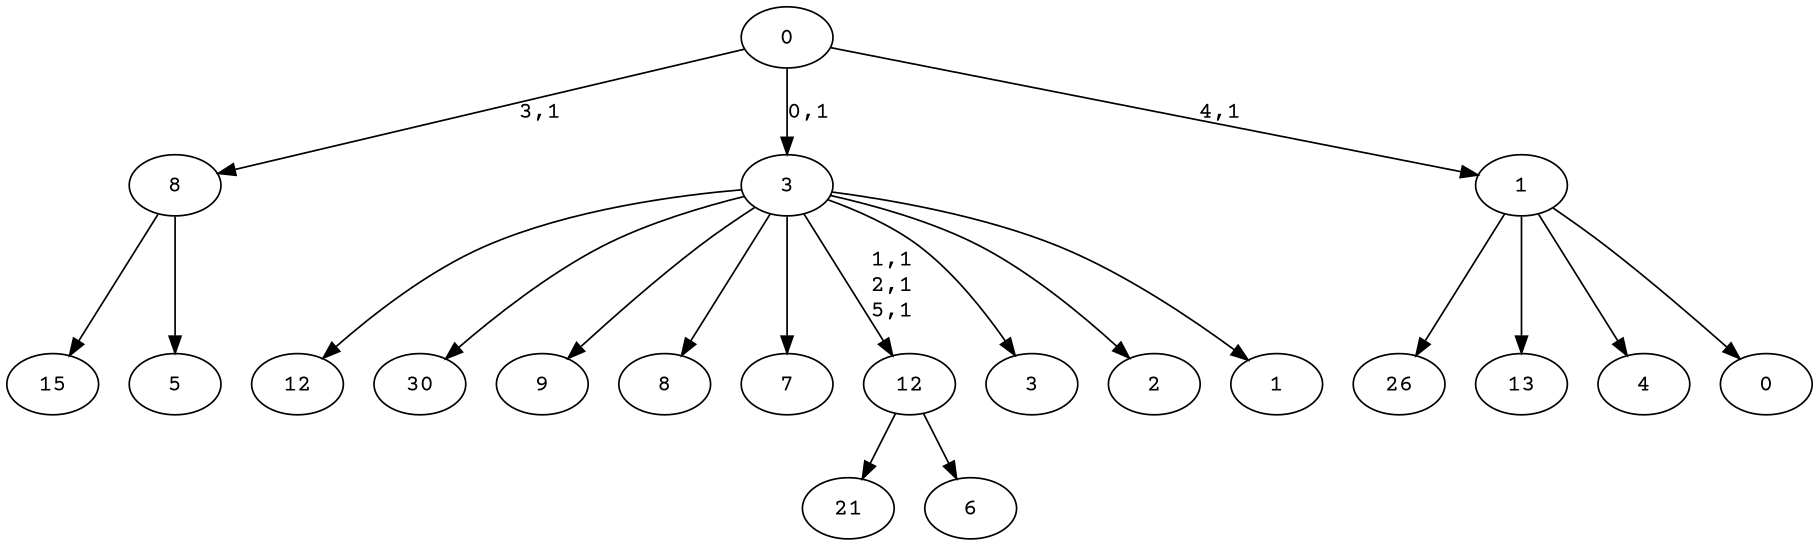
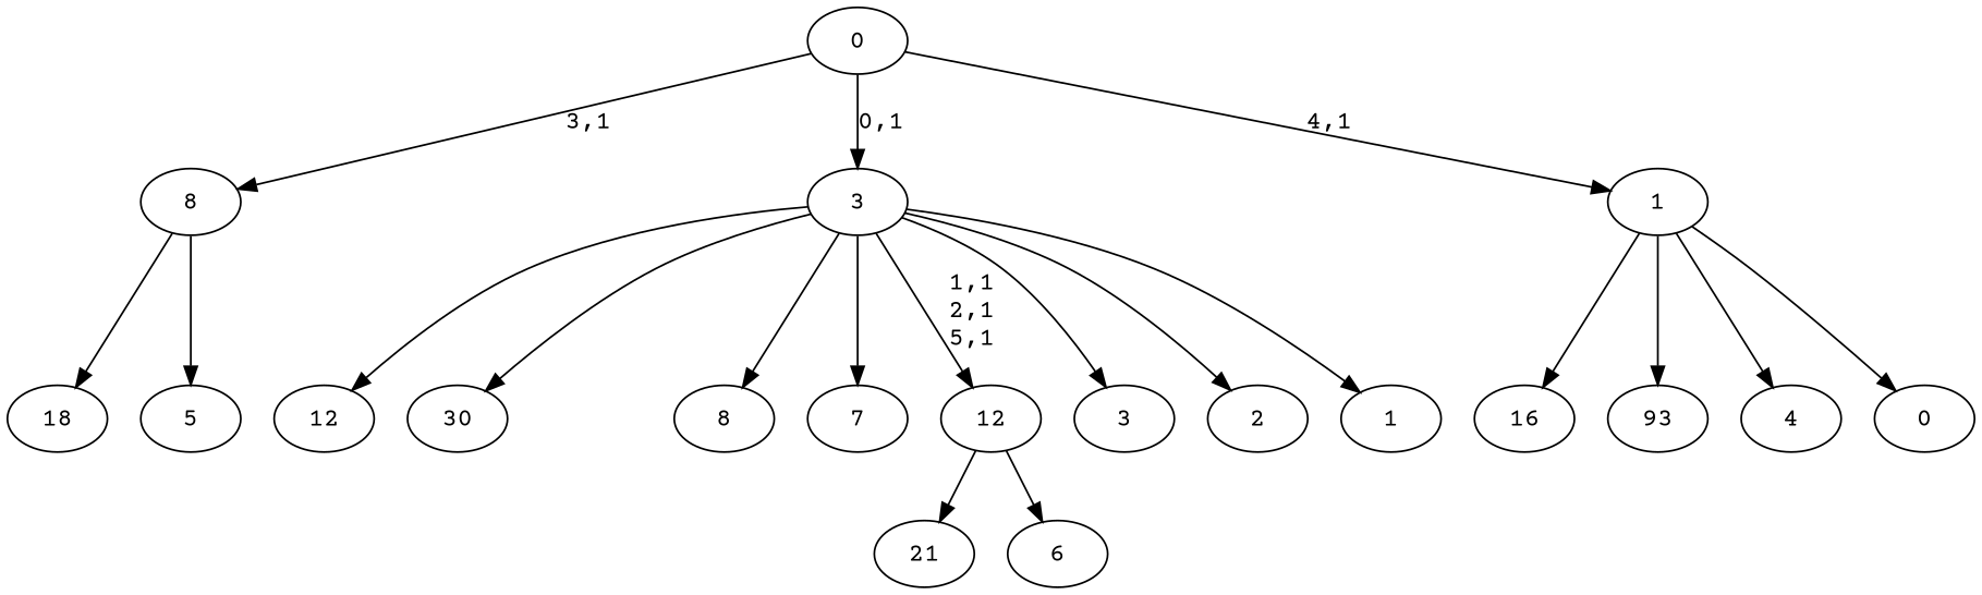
  digraph {
    fontname="Courier Prime"
    node [fontname="Courier Prime"]
    edge [fontname="Courier Prime"]
-   n1 [label=26]
-   n2 [label=15]
-   n3 [label=13]
+   n1 [label=16]
+   n2 [label=18]
+   n3 [label=93]
    n4 [label=12]
    n5 [label=21]
    n6 [label=30]
-   n7 [label=9]
    n8 [label=8]
    n9 [label=7]
    n10 [label=6]
    12
    n12 [label=5]
    8
    n14 [label=4]
    n15 [label=3]
    n16 [label=2]
    n17 [label=1]
    3
    n19 [label=0]
    1
    0
    12 -> n5
    12 -> n10
    8 -> n2
    8 -> n12
    3 -> n4
    3 -> n6
-   3 -> n7
    3 -> n8
    3 -> n9
    3 -> 12 [label="1,1\n2,1\n5,1"]
    3 -> n15
    3 -> n16
    3 -> n17
    1 -> n1
    1 -> n3
    1 -> n14
    1 -> n19
    0 -> 8 [label="3,1"]
    0 -> 3 [label="0,1"]
    0 -> 1 [label="4,1"]
  }
